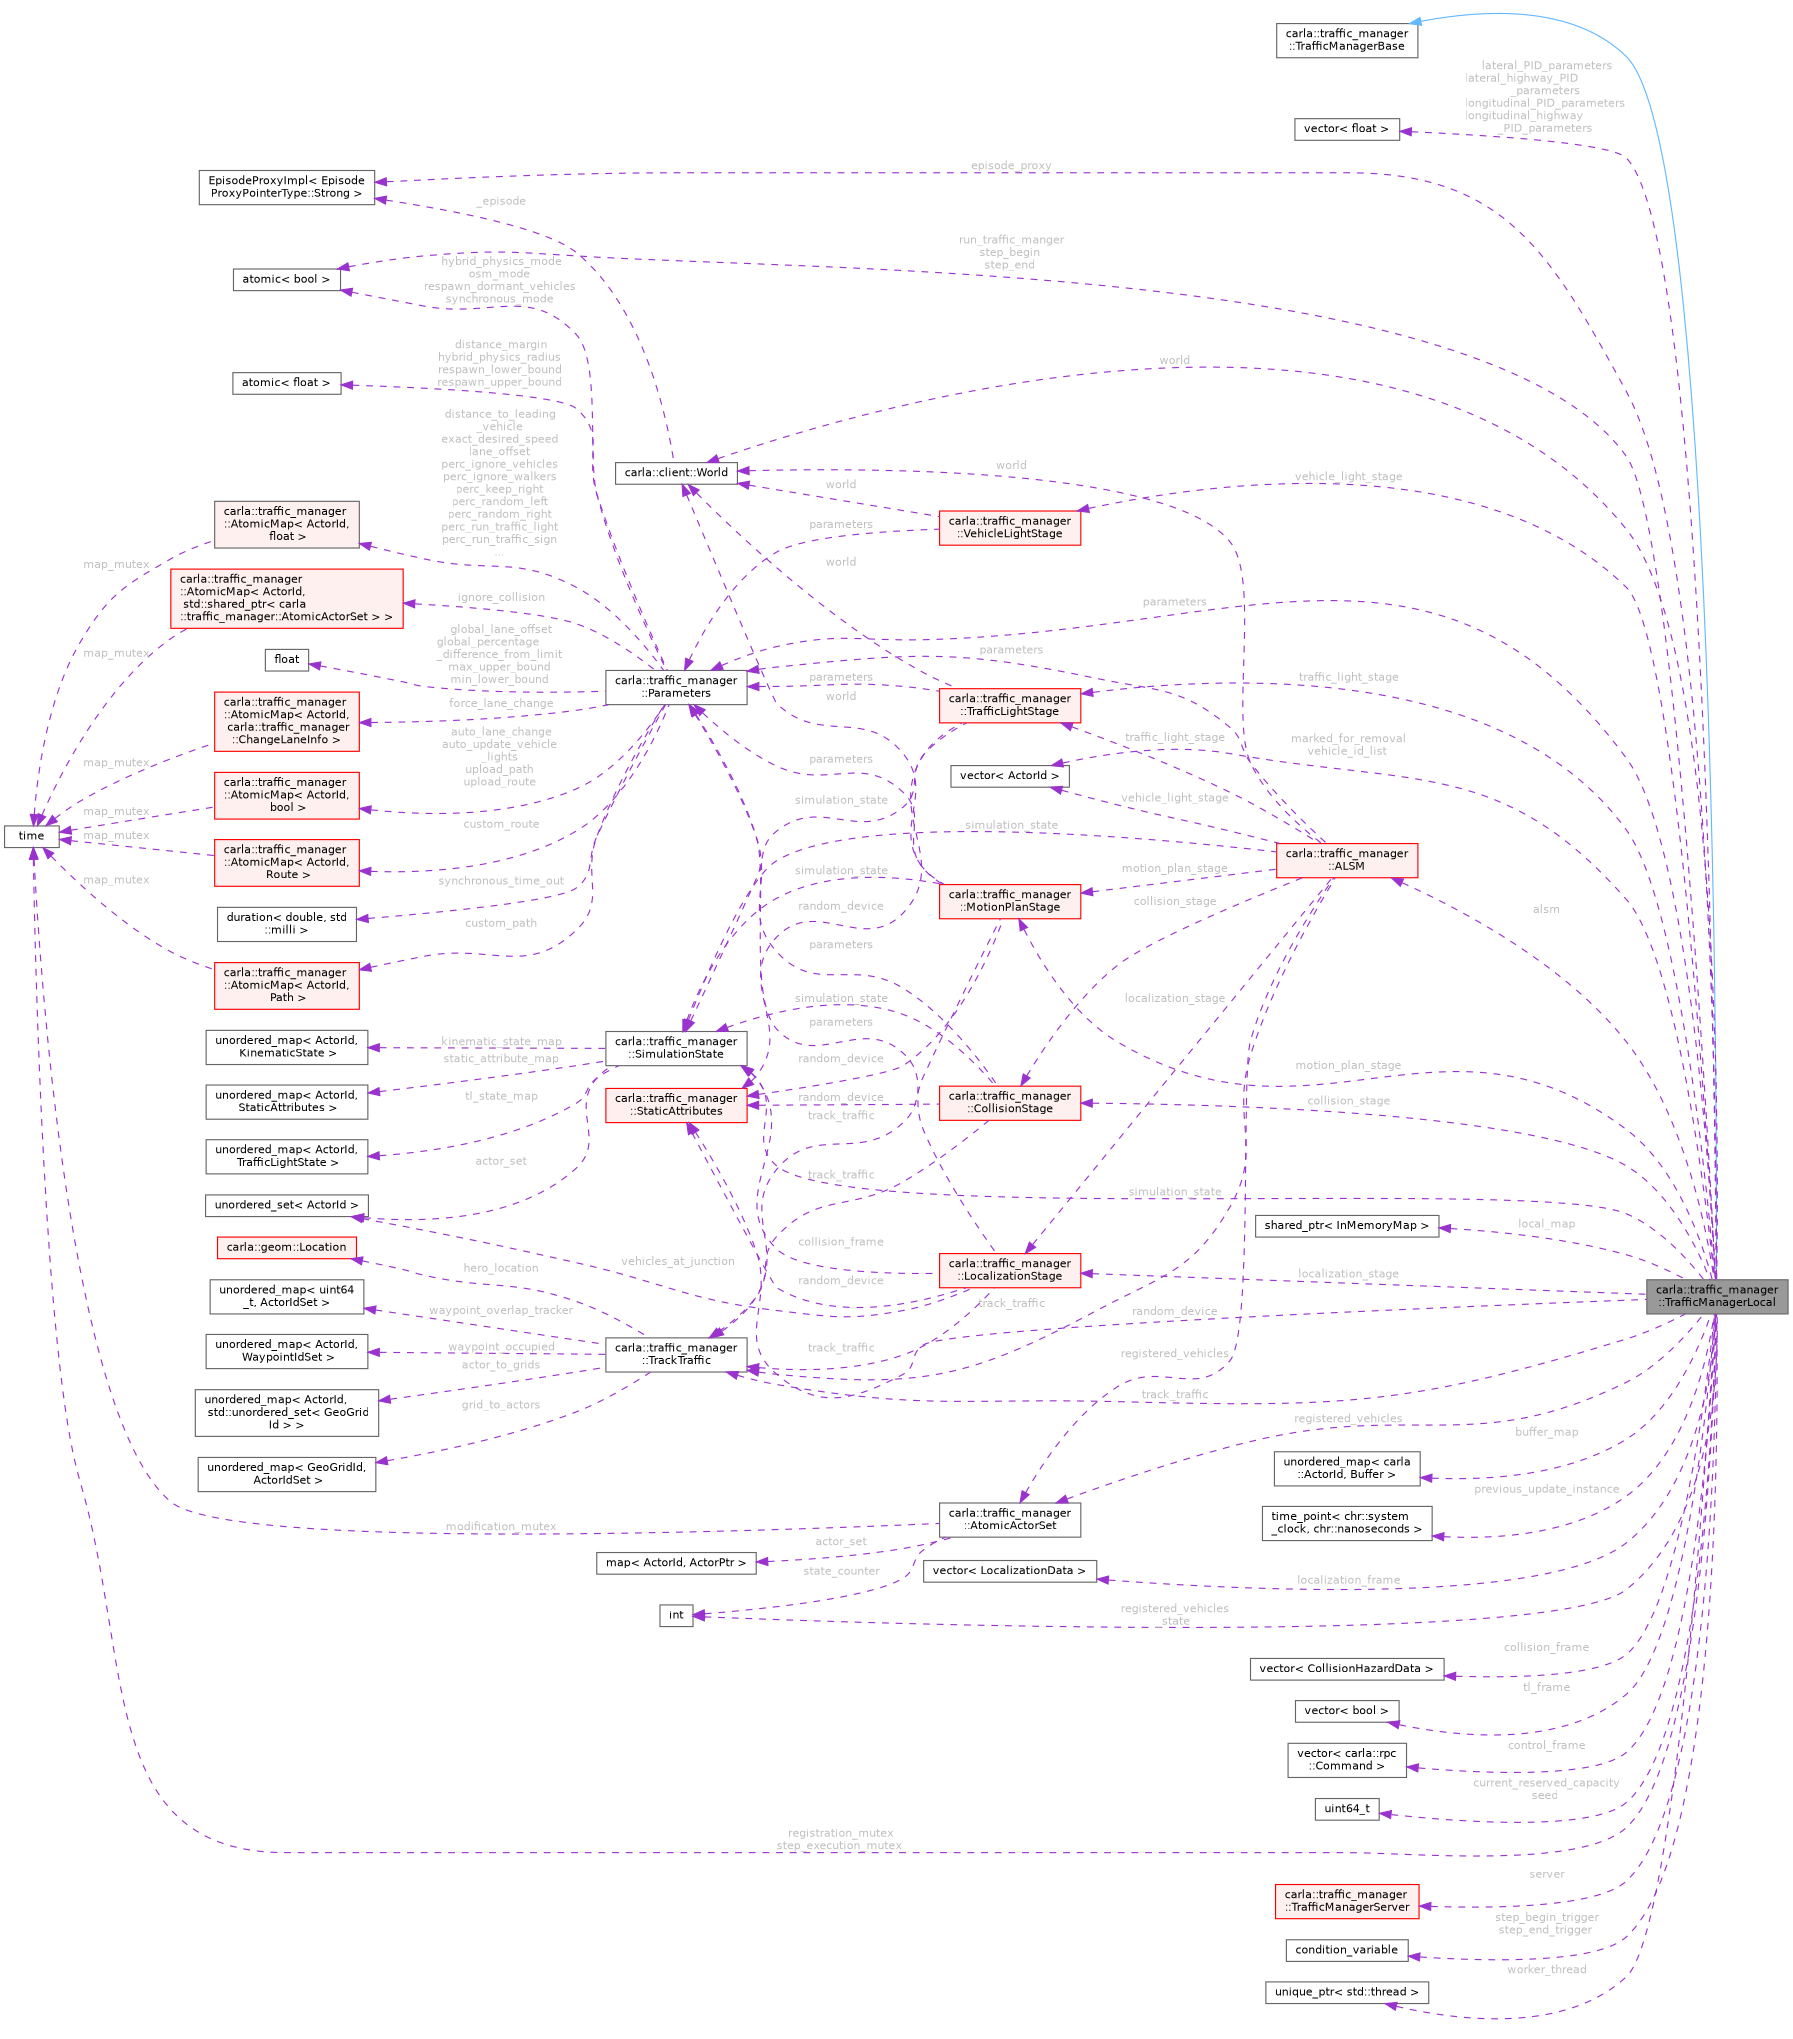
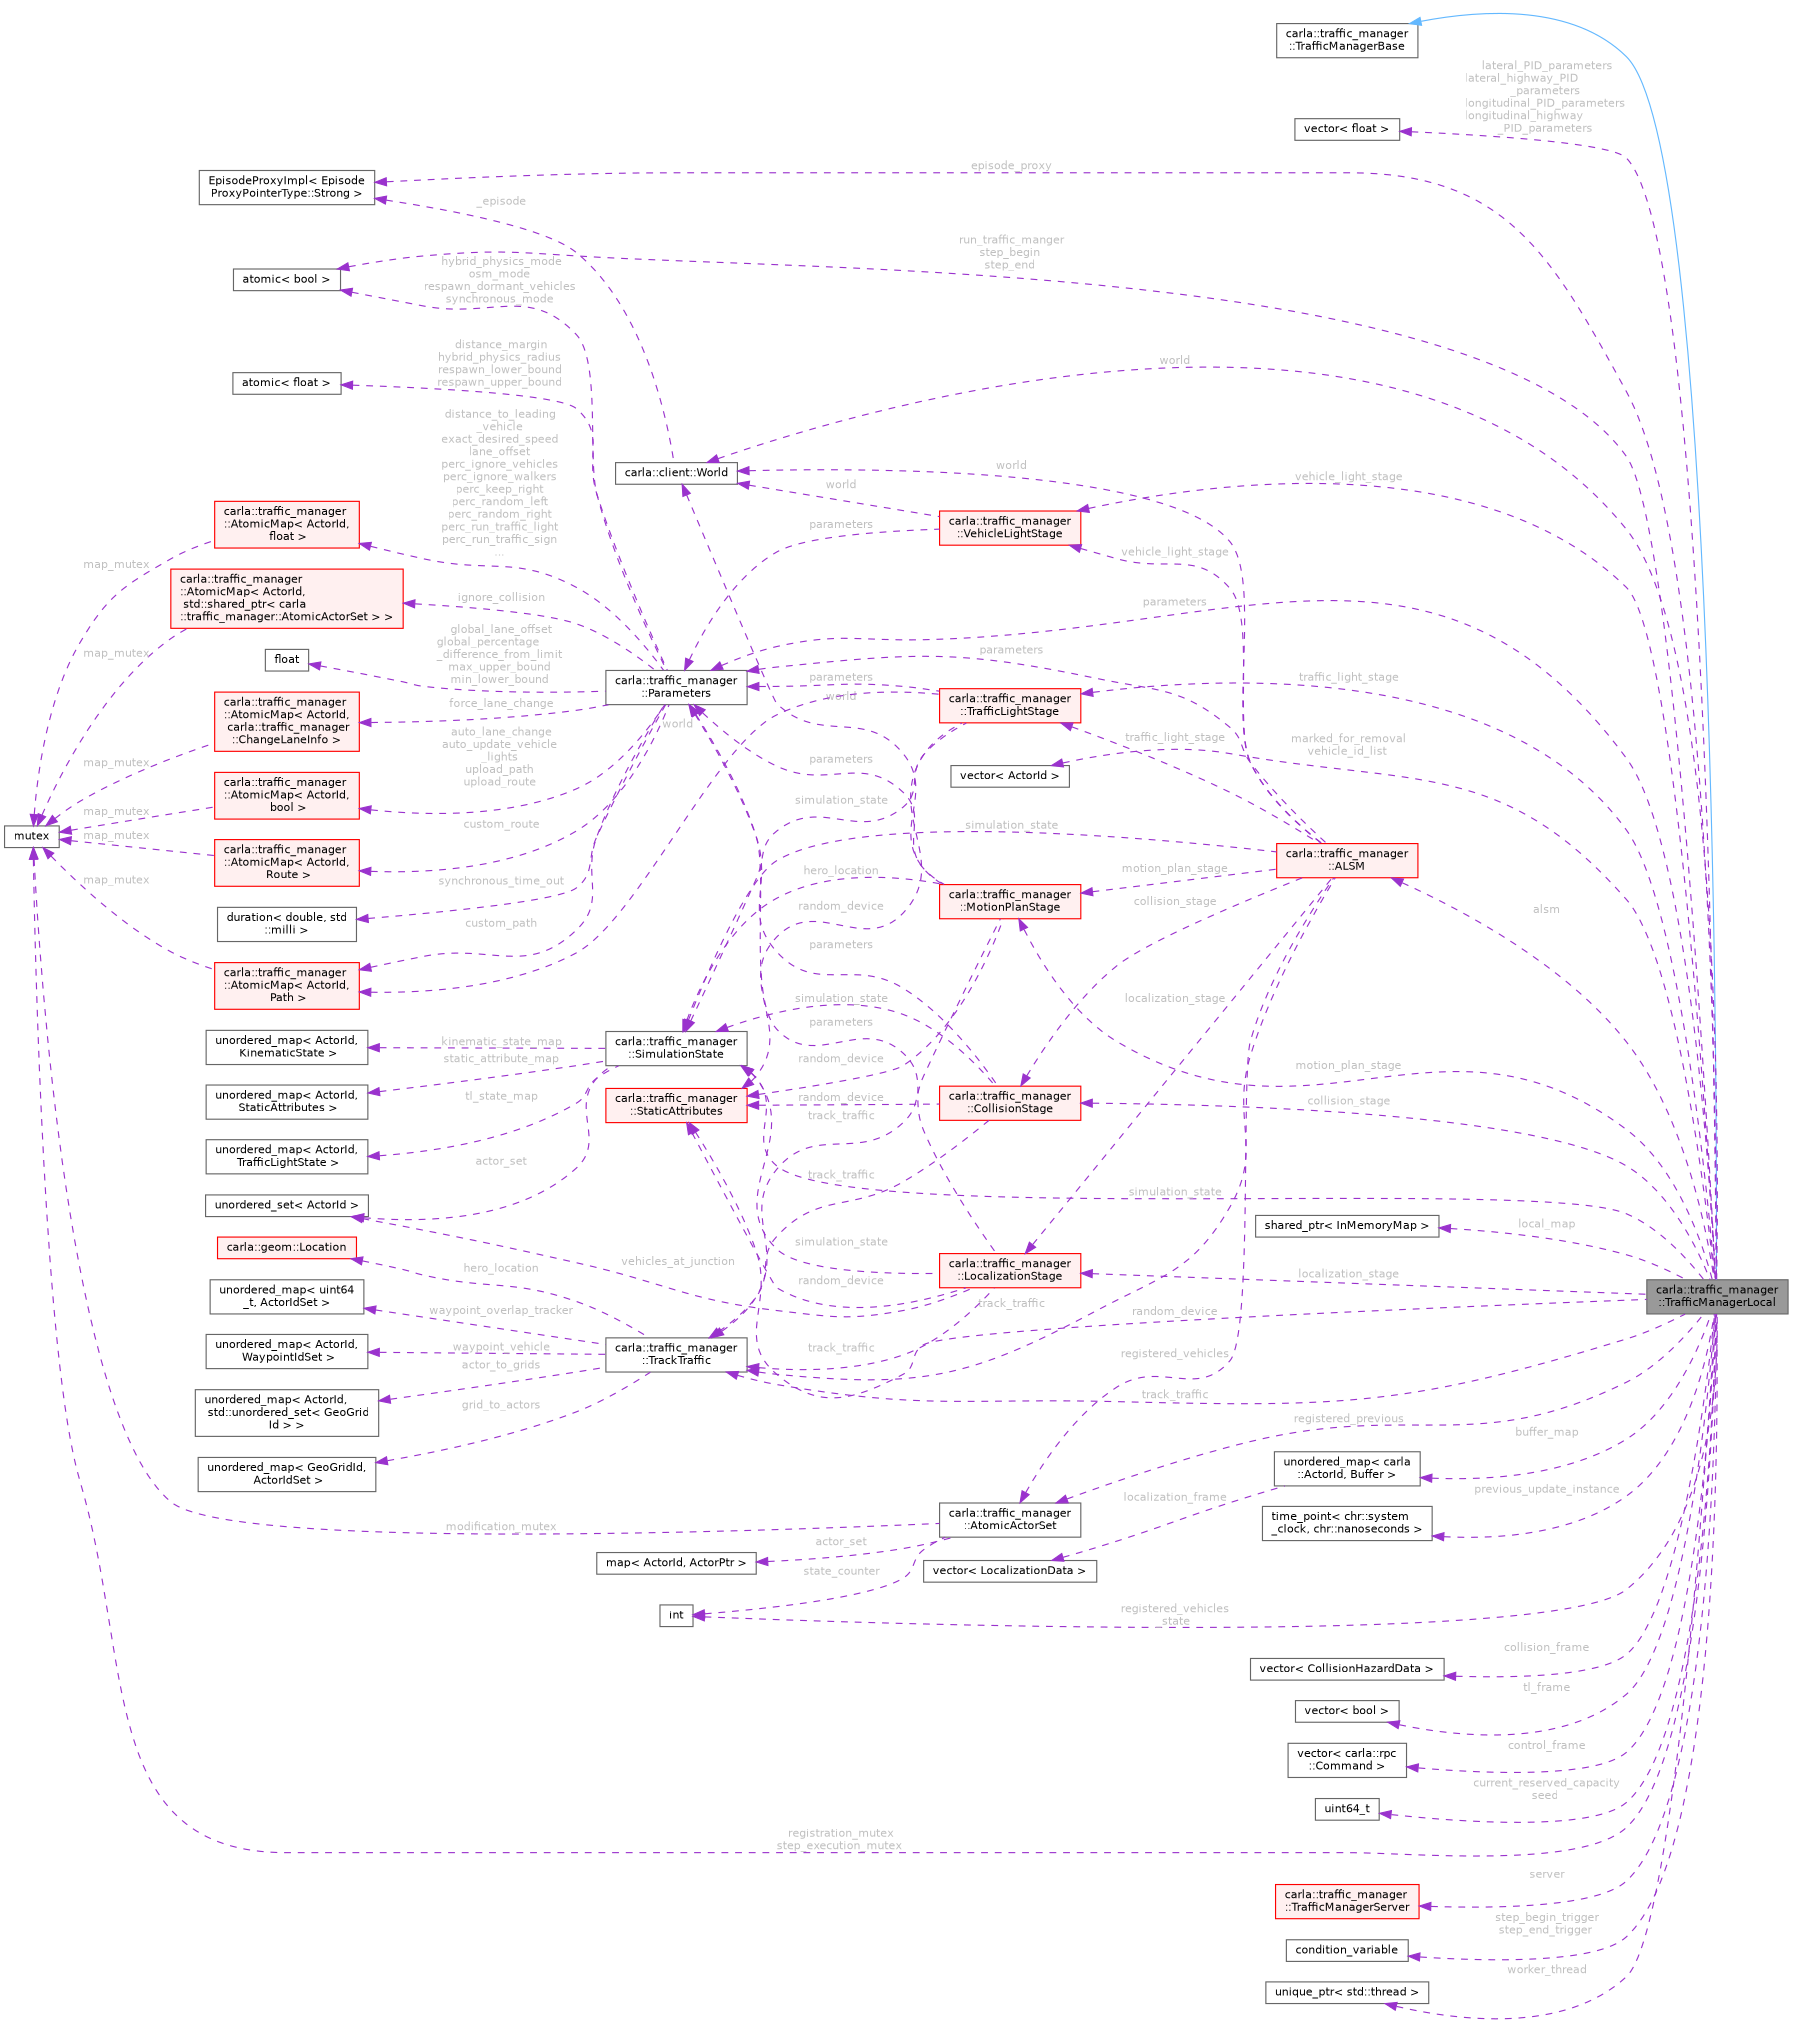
  digraph {
    rankdir=LR
    node [color=gray40 fillcolor=white fontname=Helvetica fontsize=10 shape=box style=filled]
    edge [color=darkorchid3 dir=back fontname=Helvetica fontsize=10 labelfontname=Helvetica labelfontsize=10 style=dashed fontcolor=grey]
    n1 [fillcolor=grey60 fontcolor=black height=0.2 label="carla::traffic_manager\l::TrafficManagerLocal" width=0.4]
    n2 [height=0.2 label="carla::traffic_manager\l::TrafficManagerBase" width=0.4]
    n3 [height=0.2 label="vector\< float \>" width=0.4]
    n4 [height=0.2 label="EpisodeProxyImpl\< Episode\lProxyPointerType::Strong \>" width=0.4]
    n5 [height=0.2 label="carla::client::World" width=0.4]
    n6 [color=red fillcolor="#FFF0F0" height=0.2 label="carla::traffic_manager\l::TrafficLightStage" width=0.4]
    n7 [color=red fillcolor="#FFF0F0" height=0.2 label="carla::traffic_manager\l::MotionPlanStage" width=0.4]
    n8 [color=red fillcolor="#FFF0F0" height=0.2 label="carla::traffic_manager\l::VehicleLightStage" width=0.4]
    n9 [color=red fillcolor="#FFF0F0" height=0.2 label="carla::traffic_manager\l::ALSM" width=0.4]
    n10 [height=0.2 label="carla::traffic_manager\l::AtomicActorSet" width=0.4]
-   n11 [height=0.2 label=time width=0.4]
-   n12 [fillcolor="#FFF0F0" height=0.2 label="carla::traffic_manager\l::AtomicMap\< ActorId,\l float \>" width=0.4]
+   n11 [height=0.2 label=mutex width=0.4]
+   n12 [color=red fillcolor="#FFF0F0" height=0.2 label="carla::traffic_manager\l::AtomicMap\< ActorId,\l float \>" width=0.4]
    n13 [color=red fillcolor="#FFF0F0" height=0.2 label="carla::traffic_manager\l::AtomicMap\< ActorId,\l std::shared_ptr\< carla\l::traffic_manager::AtomicActorSet \> \>" width=0.4]
    n14 [color=red fillcolor="#FFF0F0" height=0.2 label="carla::traffic_manager\l::AtomicMap\< ActorId,\l carla::traffic_manager\l::ChangeLaneInfo \>" width=0.4]
    n15 [color=red fillcolor="#FFF0F0" height=0.2 label="carla::traffic_manager\l::AtomicMap\< ActorId,\l bool \>" width=0.4]
    n16 [color=red fillcolor="#FFF0F0" height=0.2 label="carla::traffic_manager\l::AtomicMap\< ActorId,\l Path \>" width=0.4]
    n17 [color=red fillcolor="#FFF0F0" height=0.2 label="carla::traffic_manager\l::AtomicMap\< ActorId,\l Route \>" width=0.4]
    n18 [height=0.2 label="carla::traffic_manager\l::Parameters" width=0.4]
    n19 [height=0.2 label="map\< ActorId, ActorPtr \>" width=0.4]
    n20 [height=0.2 label=int width=0.4]
    n21 [height=0.2 label="vector\< ActorId \>" width=0.4]
    n22 [height=0.2 label="shared_ptr\< InMemoryMap \>" width=0.4]
    n23 [height=0.2 label="unordered_map\< carla\l::ActorId, Buffer \>" width=0.4]
    n24 [height=0.2 label="carla::traffic_manager\l::TrackTraffic" width=0.4]
    n25 [color=red fillcolor="#FFF0F0" height=0.2 label="carla::traffic_manager\l::LocalizationStage" width=0.4]
    n26 [color=red fillcolor="#FFF0F0" height=0.2 label="carla::traffic_manager\l::CollisionStage" width=0.4]
    n27 [height=0.2 label="unordered_map\< uint64\l_t, ActorIdSet \>" width=0.4]
    n28 [height=0.2 label="unordered_map\< ActorId,\l WaypointIdSet \>" width=0.4]
    n29 [height=0.2 label="unordered_map\< ActorId,\l std::unordered_set\< GeoGrid\lId \> \>" width=0.4]
    n30 [height=0.2 label="unordered_map\< GeoGridId,\l ActorIdSet \>" width=0.4]
    n31 [color=red fillcolor="#FFF0F0" height=0.2 label="carla::geom::Location" width=0.4]
    n32 [height=0.2 label="carla::traffic_manager\l::SimulationState" width=0.4]
    n33 [height=0.2 label="unordered_set\< ActorId \>" width=0.4]
    n34 [height=0.2 label="unordered_map\< ActorId,\l KinematicState \>" width=0.4]
    n35 [height=0.2 label="unordered_map\< ActorId,\l StaticAttributes \>" width=0.4]
    n36 [height=0.2 label="unordered_map\< ActorId,\l TrafficLightState \>" width=0.4]
    n37 [height=0.2 label="time_point\< chr::system\l_clock, chr::nanoseconds \>" width=0.4]
    n38 [height=0.2 label=float width=0.4]
    n39 [height=0.2 label="atomic\< bool \>" width=0.4]
    n40 [height=0.2 label="atomic\< float \>" width=0.4]
    n41 [height=0.2 label="duration\< double, std\l::milli \>" width=0.4]
    n42 [height=0.2 label="vector\< LocalizationData \>" width=0.4]
    n43 [height=0.2 label="vector\< CollisionHazardData \>" width=0.4]
    n44 [height=0.2 label="vector\< bool \>" width=0.4]
    n45 [height=0.2 label="vector\< carla::rpc\l::Command \>" width=0.4]
    n46 [height=0.2 label=uint64_t width=0.4]
    n47 [color=red fillcolor="#FFF0F0" height=0.2 label="carla::traffic_manager\l::StaticAttributes" width=0.4]
    n48 [color=red fillcolor="#FFF0F0" height=0.2 label="carla::traffic_manager\l::TrafficManagerServer" width=0.4]
    n49 [height=0.2 label=condition_variable width=0.4]
    n50 [height=0.2 label="unique_ptr\< std::thread \>" width=0.4]
    n2 -> n1 [color=steelblue1 style=solid fontcolor=""]
    n3 -> n1 [label=" lateral_PID_parameters\nlateral_highway_PID\l_parameters\nlongitudinal_PID_parameters\nlongitudinal_highway\l_PID_parameters"]
    n4 -> n1 [label=" episode_proxy"]
    n4 -> n5 [label=" _episode"]
    n5 -> n1 [label=" world"]
-   n5 -> n6 [label=" world"]
+   n16 -> n6 [label=" world"]
    n5 -> n7 [label=" world"]
    n5 -> n8 [label=" world"]
    n5 -> n9 [label=" world"]
    n6 -> n1 [label=" traffic_light_stage"]
    n6 -> n9 [label=" traffic_light_stage"]
    n7 -> n1 [label=" motion_plan_stage"]
    n7 -> n9 [label=" motion_plan_stage"]
    n8 -> n1 [label=" vehicle_light_stage"]
-   n21 -> n9 [label=" vehicle_light_stage"]
+   n8 -> n9 [label=" vehicle_light_stage"]
    n9 -> n1 [label=" alsm"]
-   n10 -> n1 [label=" registered_vehicles"]
+   n10 -> n1 [label=" registered_previous"]
    n10 -> n9 [label=" registered_vehicles"]
    n11 -> n1 [label=" registration_mutex\nstep_execution_mutex"]
    n11 -> n10 [label=" modification_mutex"]
    n11 -> n12 [label=" map_mutex"]
    n11 -> n13 [label=" map_mutex"]
    n11 -> n14 [label=" map_mutex"]
    n11 -> n15 [label=" map_mutex"]
    n11 -> n16 [label=" map_mutex"]
    n11 -> n17 [label=" map_mutex"]
    n12 -> n18 [label=" distance_to_leading\l_vehicle\nexact_desired_speed\nlane_offset\nperc_ignore_vehicles\nperc_ignore_walkers\nperc_keep_right\nperc_random_left\nperc_random_right\nperc_run_traffic_light\nperc_run_traffic_sign\n..."]
    n13 -> n18 [label=" ignore_collision"]
    n14 -> n18 [label=" force_lane_change"]
    n15 -> n18 [label=" auto_lane_change\nauto_update_vehicle\l_lights\nupload_path\nupload_route"]
    n16 -> n18 [label=" custom_path"]
    n17 -> n18 [label=" custom_route"]
    n18 -> n1 [label=" parameters"]
    n18 -> n6 [label=" parameters"]
    n18 -> n7 [label=" parameters"]
    n18 -> n8 [label=" parameters"]
    n18 -> n9 [label=" parameters"]
    n18 -> n25 [label=" parameters"]
    n18 -> n26 [label=" parameters"]
    n19 -> n10 [label=" actor_set"]
    n20 -> n1 [label=" registered_vehicles\l_state"]
    n20 -> n10 [label=" state_counter"]
    n21 -> n1 [label=" marked_for_removal\nvehicle_id_list"]
    n22 -> n1 [label=" local_map"]
    n23 -> n1 [label=" buffer_map"]
    n24 -> n1 [label=" track_traffic"]
    n24 -> n7 [label=" track_traffic"]
    n24 -> n9 [label=" track_traffic"]
    n24 -> n25 [label=" track_traffic"]
    n24 -> n26 [label=" track_traffic"]
    n25 -> n1 [label=" localization_stage"]
    n25 -> n9 [label=" localization_stage"]
    n26 -> n1 [label=" collision_stage"]
    n26 -> n9 [label=" collision_stage"]
    n27 -> n24 [label=" waypoint_overlap_tracker"]
-   n28 -> n24 [label=" waypoint_occupied"]
+   n28 -> n24 [label=" waypoint_vehicle"]
    n29 -> n24 [label=" actor_to_grids"]
    n30 -> n24 [label=" grid_to_actors"]
    n31 -> n24 [label=" hero_location"]
    n32 -> n1 [label=" simulation_state"]
    n32 -> n6 [label=" simulation_state"]
-   n32 -> n7 [label=" simulation_state"]
+   n32 -> n7 [label=" hero_location"]
    n32 -> n9 [label=" simulation_state"]
-   n32 -> n25 [label=" collision_frame"]
+   n32 -> n25 [label=" simulation_state"]
    n32 -> n26 [label=" simulation_state"]
    n33 -> n25 [label=" vehicles_at_junction"]
    n33 -> n32 [label=" actor_set"]
    n34 -> n32 [label=" kinematic_state_map"]
    n35 -> n32 [label=" static_attribute_map"]
    n36 -> n32 [label=" tl_state_map"]
    n37 -> n1 [label=" previous_update_instance"]
    n38 -> n18 [label=" global_lane_offset\nglobal_percentage\l_difference_from_limit\nmax_upper_bound\nmin_lower_bound"]
    n39 -> n1 [label=" run_traffic_manger\nstep_begin\nstep_end"]
    n39 -> n18 [label=" hybrid_physics_mode\nosm_mode\nrespawn_dormant_vehicles\nsynchronous_mode"]
    n40 -> n18 [label=" distance_margin\nhybrid_physics_radius\nrespawn_lower_bound\nrespawn_upper_bound"]
    n41 -> n18 [label=" synchronous_time_out"]
-   n42 -> n1 [label=" localization_frame"]
+   n42 -> n23 [label=" localization_frame"]
    n43 -> n1 [label=" collision_frame"]
    n44 -> n1 [label=" tl_frame"]
    n45 -> n1 [label=" control_frame"]
    n46 -> n1 [label=" current_reserved_capacity\nseed"]
    n47 -> n1 [label=" random_device"]
    n47 -> n6 [label=" random_device"]
    n47 -> n7 [label=" random_device"]
    n47 -> n25 [label=" random_device"]
    n47 -> n26 [label=" random_device"]
    n48 -> n1 [label=" server"]
    n49 -> n1 [label=" step_begin_trigger\nstep_end_trigger"]
    n50 -> n1 [label=" worker_thread"]
  }
